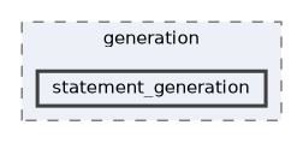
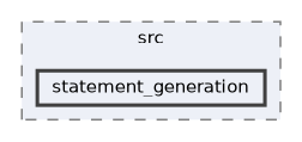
  digraph {
    compound=true
    fontname="DejaVu Sans"
    n1 [color=grey25 fillcolor="#edf0f7" fontname="DejaVu Sans" fontsize=10 height=0.2 label=statement_generation shape=box style="filled,bold" width=0.4]
    subgraph cluster_1 {
      bgcolor="#edf0f7"
      fontsize=10
-     label=generation
+     label=src
      pencolor=grey50
      style="filled,dashed"
      n1
    }
  }
